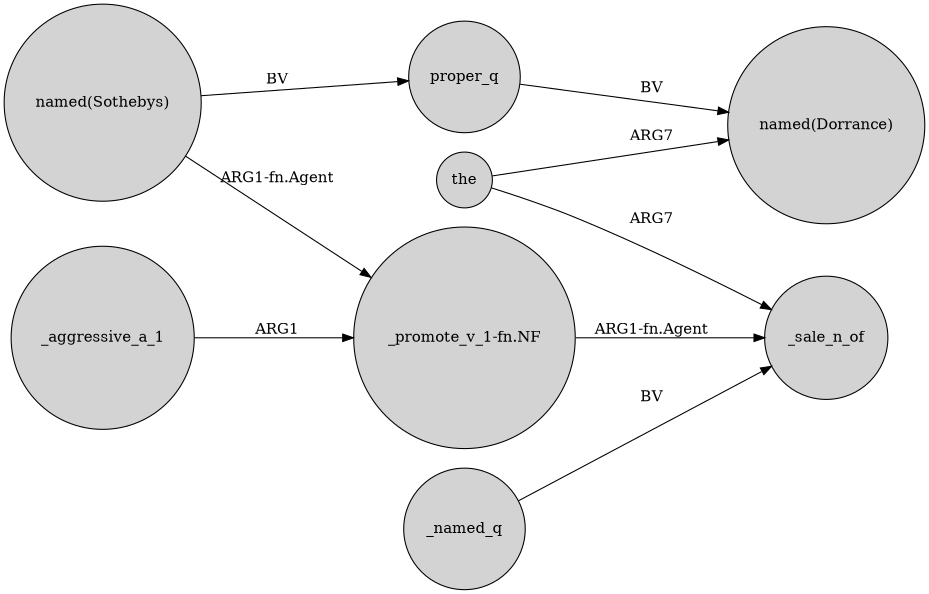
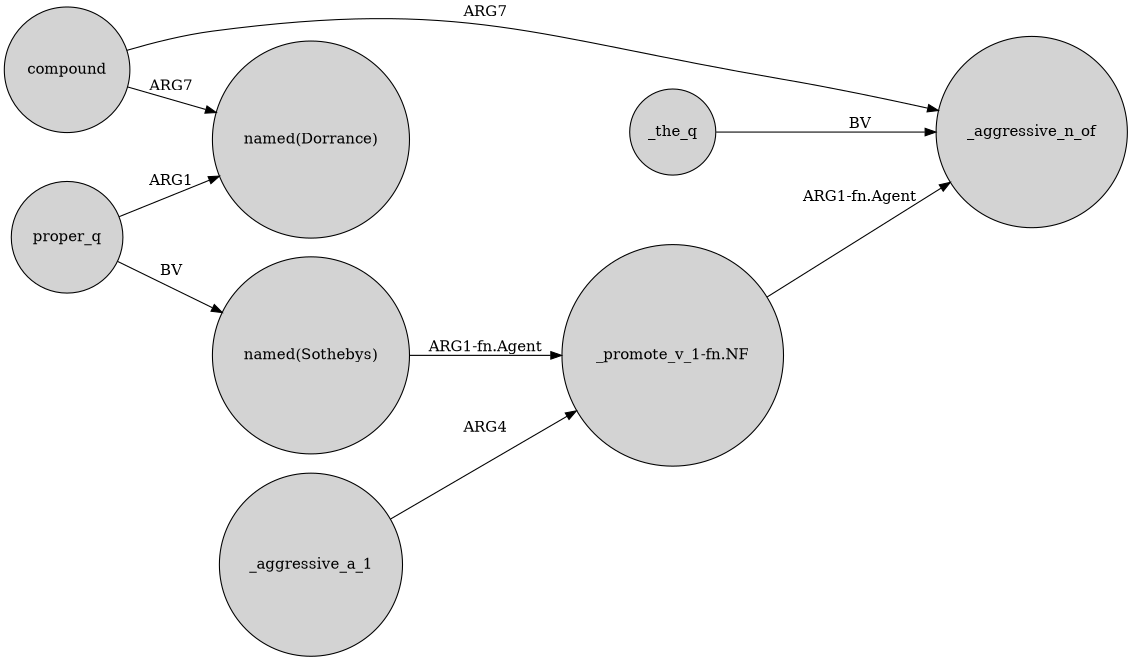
  digraph {
    rankdir=LR
    node [shape=circle style=filled]
-   compound [label=the]
+   compound
    "named(Dorrance)"
-   _sale_n_of
-   _the_q [label=_named_q]
+   _sale_n_of [label=_aggressive_n_of]
+   _the_q
    proper_q
    "named(Sothebys)"
    "_promote_v_1-fn.NF"
    _aggressive_a_1
    compound -> "named(Dorrance)" [label=ARG7]
    compound -> _sale_n_of [label=ARG7]
    _the_q -> _sale_n_of [label=BV]
-   proper_q -> "named(Dorrance)" [label=BV]
-   "named(Sothebys)" -> proper_q [label=BV]
+   proper_q -> "named(Dorrance)" [label=ARG1]
+   proper_q -> "named(Sothebys)" [label=BV]
    "named(Sothebys)" -> "_promote_v_1-fn.NF" [label="ARG1-fn.Agent"]
    "_promote_v_1-fn.NF" -> _sale_n_of [label="ARG1-fn.Agent"]
-   _aggressive_a_1 -> "_promote_v_1-fn.NF" [label=ARG1]
+   _aggressive_a_1 -> "_promote_v_1-fn.NF" [label=ARG4]
  }
